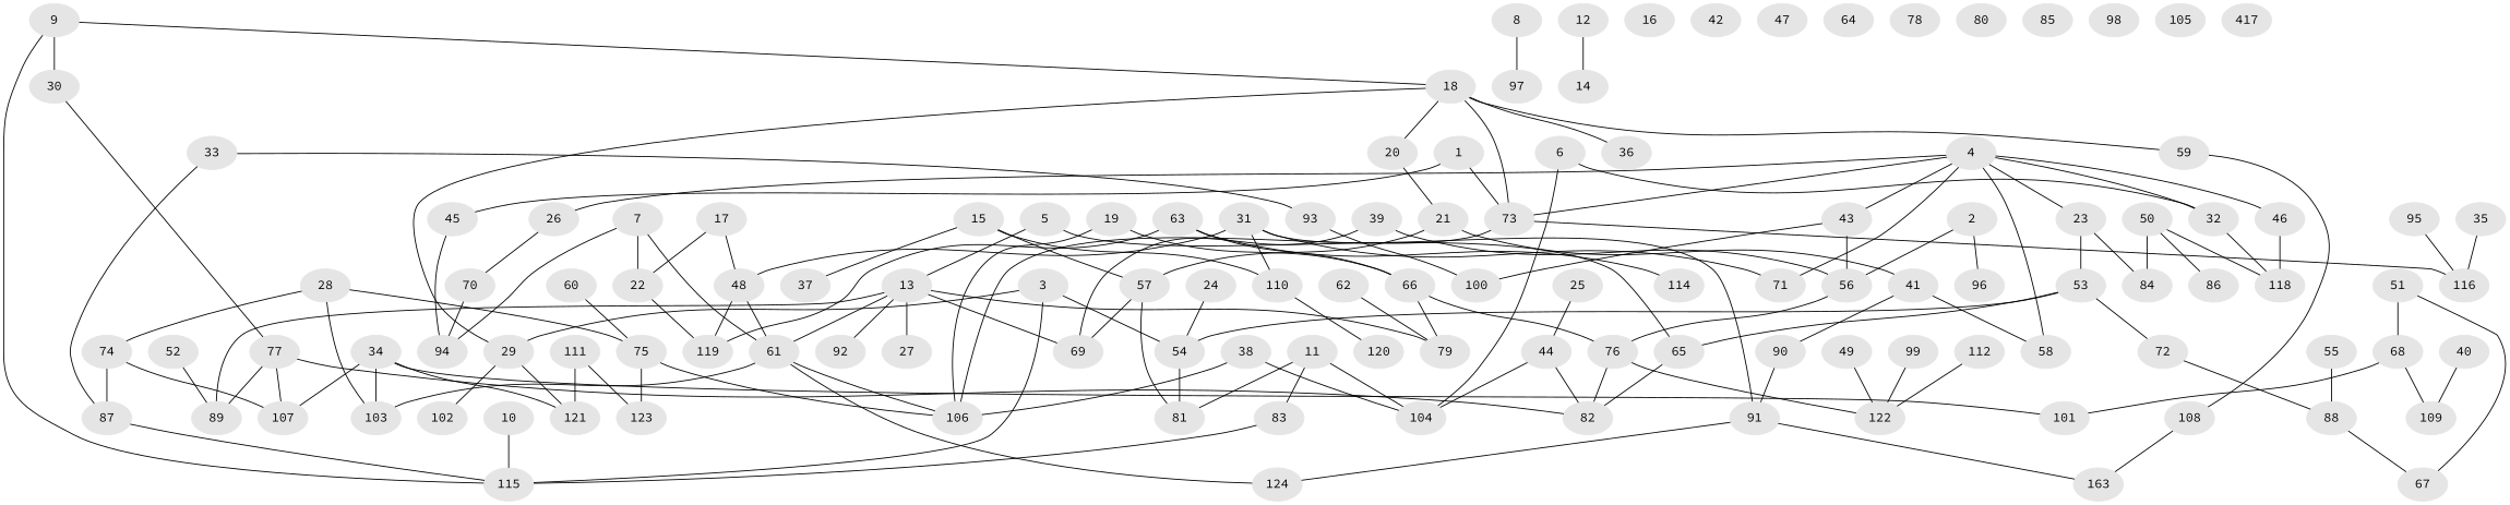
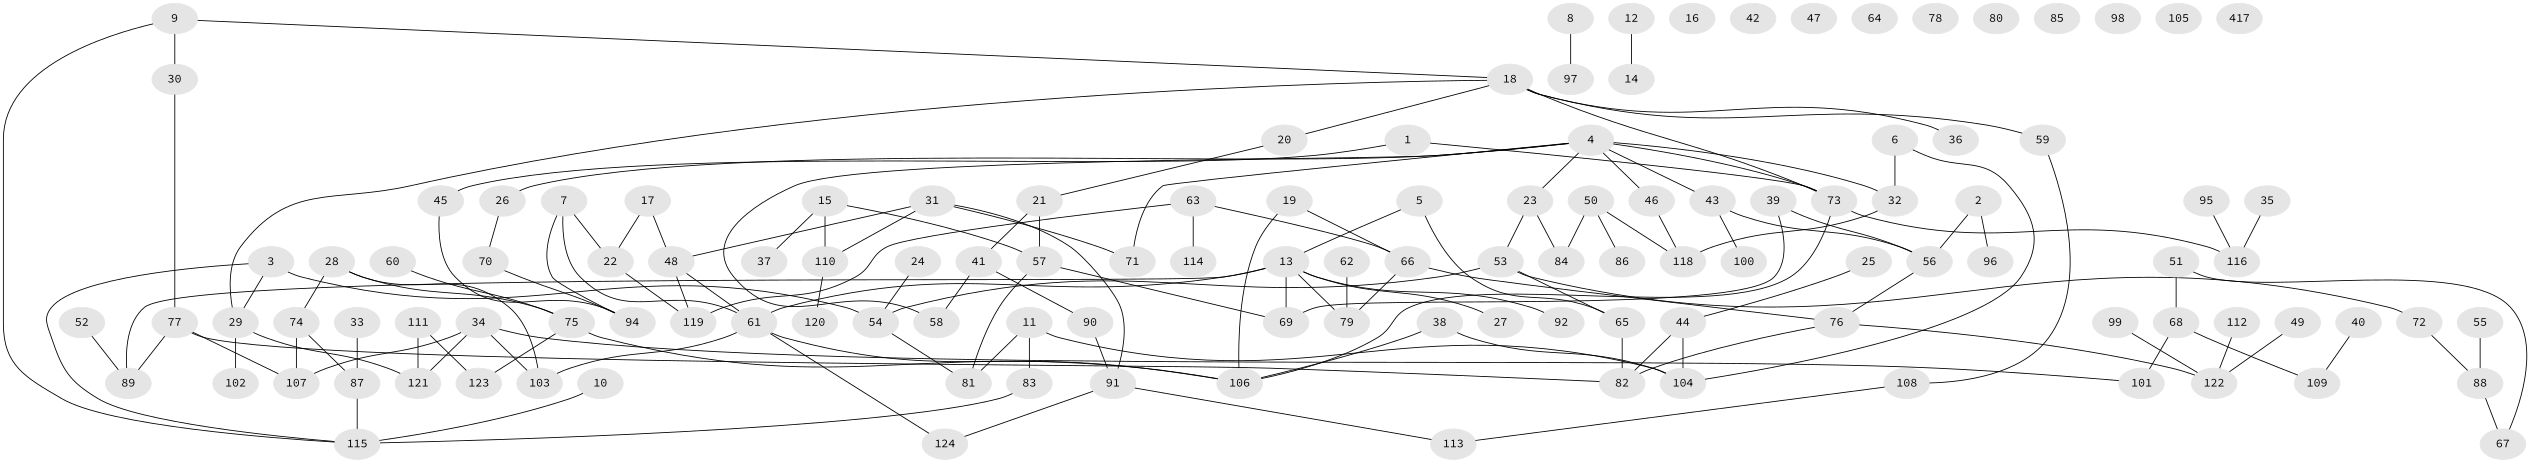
  graph {
    fontname="Source Code Pro"
    node [color=gray90 fontname="Source Code Pro" style=filled]
    edge [fontname="Source Code Pro"]
    1
    45
    73
    94
    106
    116
    2
    56
    96
    76
    3
    29
    54
    115
    102
    121
    81
    4
    23
    26
    32
    43
    46
    58
    71
    53
    84
    70
    118
    100
    5
    13
    65
    61
    27
    69
    79
    89
    92
    82
    6
    104
    7
    22
    119
    103
    124
    8
    97
    9
    18
    30
    20
    36
    59
    77
    10
    11
    83
    12
    14
    15
    37
    57
    110
    120
    16
    17
    48
    21
    108
    91
-   113 [label=163]
+   113
    19
    66
    41
    90
    72
    24
    25
    44
    28
    74
    75
    87
    107
    123
    31
    33
-   93
    34
    101
    35
    38
    39
    40
    109
    42
    47
    49
    122
    50
    86
    51
    67
    68
    52
    88
    55
    60
    62
    63
    114
    64
    78
    80
    85
    95
    98
    99
    105
    111
    112
    n124 [label=417]
    1 -- 45
    1 -- 73
    45 -- 94
    73 -- 106
    73 -- 116
    2 -- 56
    2 -- 96
    56 -- 76
    76 -- 82
    76 -- 122
    3 -- 29
    3 -- 54
    3 -- 115
    29 -- 102
    29 -- 121
    54 -- 81
    4 -- 73
    4 -- 23
    4 -- 26
    4 -- 32
    4 -- 43
    4 -- 46
    4 -- 58
    4 -- 71
    23 -- 53
    23 -- 84
    26 -- 70
    32 -- 118
    43 -- 56
    43 -- 100
    46 -- 118
    53 -- 54
    53 -- 65
    53 -- 72
    70 -- 94
    5 -- 13
    5 -- 65
    13 -- 61
    13 -- 27
    13 -- 69
    13 -- 79
    13 -- 89
    13 -- 92
    65 -- 82
    61 -- 106
    61 -- 103
    61 -- 124
    6 -- 32
    6 -- 104
    7 -- 94
    7 -- 61
    7 -- 22
    22 -- 119
    8 -- 97
    9 -- 115
    9 -- 18
    9 -- 30
    18 -- 73
    18 -- 29
    18 -- 20
    18 -- 36
    18 -- 59
    30 -- 77
    20 -- 21
    59 -- 108
    77 -- 89
    77 -- 82
    77 -- 107
    10 -- 115
    11 -- 81
    11 -- 104
    11 -- 83
    83 -- 115
    12 -- 14
    15 -- 37
    15 -- 57
    15 -- 110
    57 -- 81
    57 -- 69
    110 -- 120
    17 -- 22
    17 -- 48
    48 -- 61
    48 -- 119
    21 -- 57
    21 -- 41
    108 -- 113
    91 -- 124
    91 -- 113
    19 -- 106
    19 -- 66
    66 -- 76
    66 -- 79
    41 -- 58
    41 -- 90
    90 -- 91
    72 -- 88
    24 -- 54
    25 -- 44
    44 -- 82
    44 -- 104
    28 -- 103
    28 -- 74
    28 -- 75
    74 -- 87
    74 -- 107
    75 -- 106
    75 -- 123
    87 -- 115
    31 -- 71
    31 -- 110
    31 -- 48
    31 -- 91
    33 -- 87
-   33 -- 93
-   93 -- 100
    34 -- 121
    34 -- 103
    34 -- 107
    34 -- 101
    35 -- 116
    38 -- 106
    38 -- 104
    39 -- 56
    39 -- 69
    40 -- 109
    49 -- 122
    50 -- 84
    50 -- 118
    50 -- 86
    51 -- 67
    51 -- 68
    68 -- 101
    68 -- 109
    52 -- 89
    88 -- 67
    55 -- 88
    60 -- 75
    62 -- 79
    63 -- 119
    63 -- 66
    63 -- 114
    95 -- 116
    99 -- 122
    111 -- 121
    111 -- 123
    112 -- 122
  }
